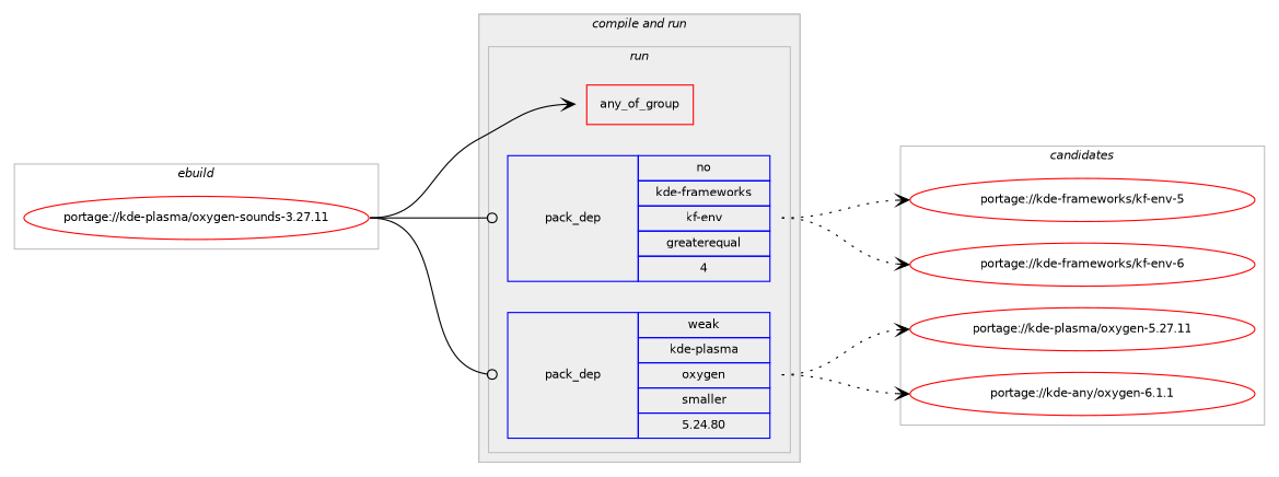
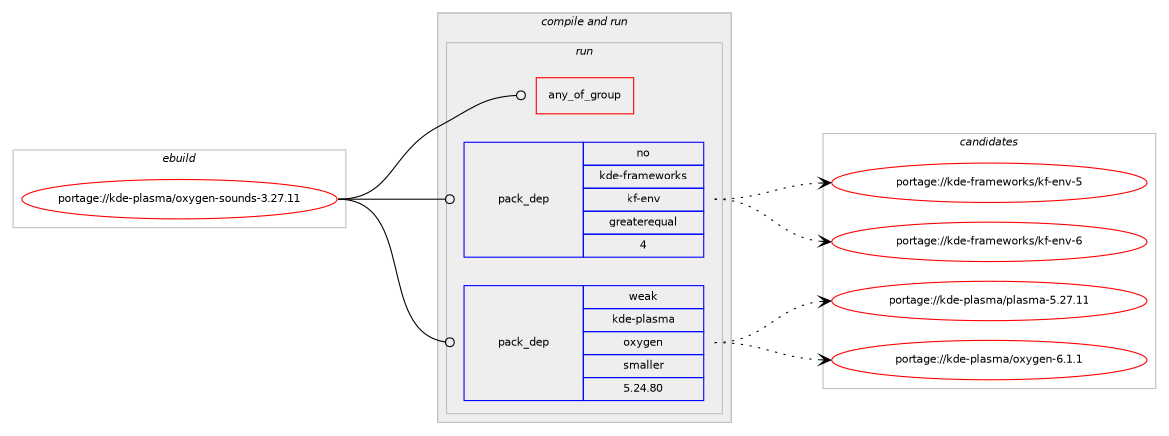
  digraph {
    compound=true
    concentrate=true
    fontname=Helvetica
    fontsize=10
    newrank=true
    rankdir=LR
    ranksep=1.5
    node [color=red fontname=Helvetica fontsize=10]
    edge [arrowhead=vee headport=w style=dotted tailport=e weight=100]
    n1 [label="portage://kde-plasma/oxygen-sounds-3.27.11" width=4]
    n2 [label=<<TABLE BORDER="0" CELLBORDER="1" CELLSPACING="0" CELLPADDING="4"><TR><TD CELLPADDING="10">any_of_group</TD></TR></TABLE>> shape=none]
    n3 [color=blue label=<<TABLE BORDER="0" CELLBORDER="1" CELLSPACING="0" CELLPADDING="4" WIDTH="220"><TR><TD ROWSPAN="6" CELLPADDING="30">pack_dep</TD></TR><TR><TD WIDTH="110">no</TD></TR><TR><TD>kde-frameworks</TD></TR><TR><TD>kf-env</TD></TR><TR><TD>greaterequal</TD></TR><TR><TD>4</TD></TR></TABLE>> shape=none]
    n4 [color=blue label=<<TABLE BORDER="0" CELLBORDER="1" CELLSPACING="0" CELLPADDING="4" WIDTH="220"><TR><TD ROWSPAN="6" CELLPADDING="30">pack_dep</TD></TR><TR><TD WIDTH="110">weak</TD></TR><TR><TD>kde-plasma</TD></TR><TR><TD>oxygen</TD></TR><TR><TD>smaller</TD></TR><TR><TD>5.24.80</TD></TR></TABLE>> shape=none]
    n5 [label="portage://kde-frameworks/kf-env-5" width=4]
    n6 [label="portage://kde-frameworks/kf-env-6" width=4]
-   n7 [label="portage://kde-plasma/oxygen-5.27.11" width=4]
-   n8 [label="portage://kde-any/oxygen-6.1.1" width=4]
+   n7 [label="portage://kde-plasma/plasma-5.27.11" width=4]
+   n8 [label="portage://kde-plasma/oxygen-6.1.1" width=4]
    subgraph cluster_1 {
      color=gray
      label=<<i>ebuild</i>>
      rank=same
      n1
    }
    subgraph cluster_2 {
      color=gray
      label=<<i>dependencies</i>>
      subgraph cluster_3 {
        color=gray
        fillcolor="#eeeeee"
        label=<<i>compile</i>>
        style=filled
      }
      subgraph cluster_4 {
        color=gray
        fillcolor="#eeeeee"
        label=<<i>compile and run</i>>
        style=filled
      }
      subgraph cluster_5 {
        color=gray
        fillcolor="#eeeeee"
        label=<<i>run</i>>
        style=filled
        subgraph sub_6 {
          color=gray
          fillcolor="#eeeeee"
          label=<<i>run</i>>
          style=filled
          n2
        }
        subgraph sub_7 {
          color=gray
          fillcolor="#eeeeee"
          label=<<i>run</i>>
          style=filled
          n3
        }
        subgraph sub_8 {
          color=gray
          fillcolor="#eeeeee"
          label=<<i>run</i>>
          style=filled
          n4
        }
      }
    }
    subgraph cluster_9 {
      color=gray
      label=<<i>candidates</i>>
      rank=same
      subgraph sub_10 {
        color=black
        label=<<i>candidates</i>>
        nodesep=1
        rank=same
        n5
        n6
      }
      subgraph sub_11 {
        color=black
        label=<<i>candidates</i>>
        nodesep=1
        rank=same
        n7
        n8
      }
    }
-   n1 -> n2 [style=solid weight=20]
+   n1 -> n2 [arrowhead=odot style=solid weight=20]
    n1 -> n3 [arrowhead=odot style=solid weight=20]
    n1 -> n4 [arrowhead=odot style=solid weight=20]
    n3 -> n5
    n3 -> n6
    n4 -> n7
    n4 -> n8
  }
